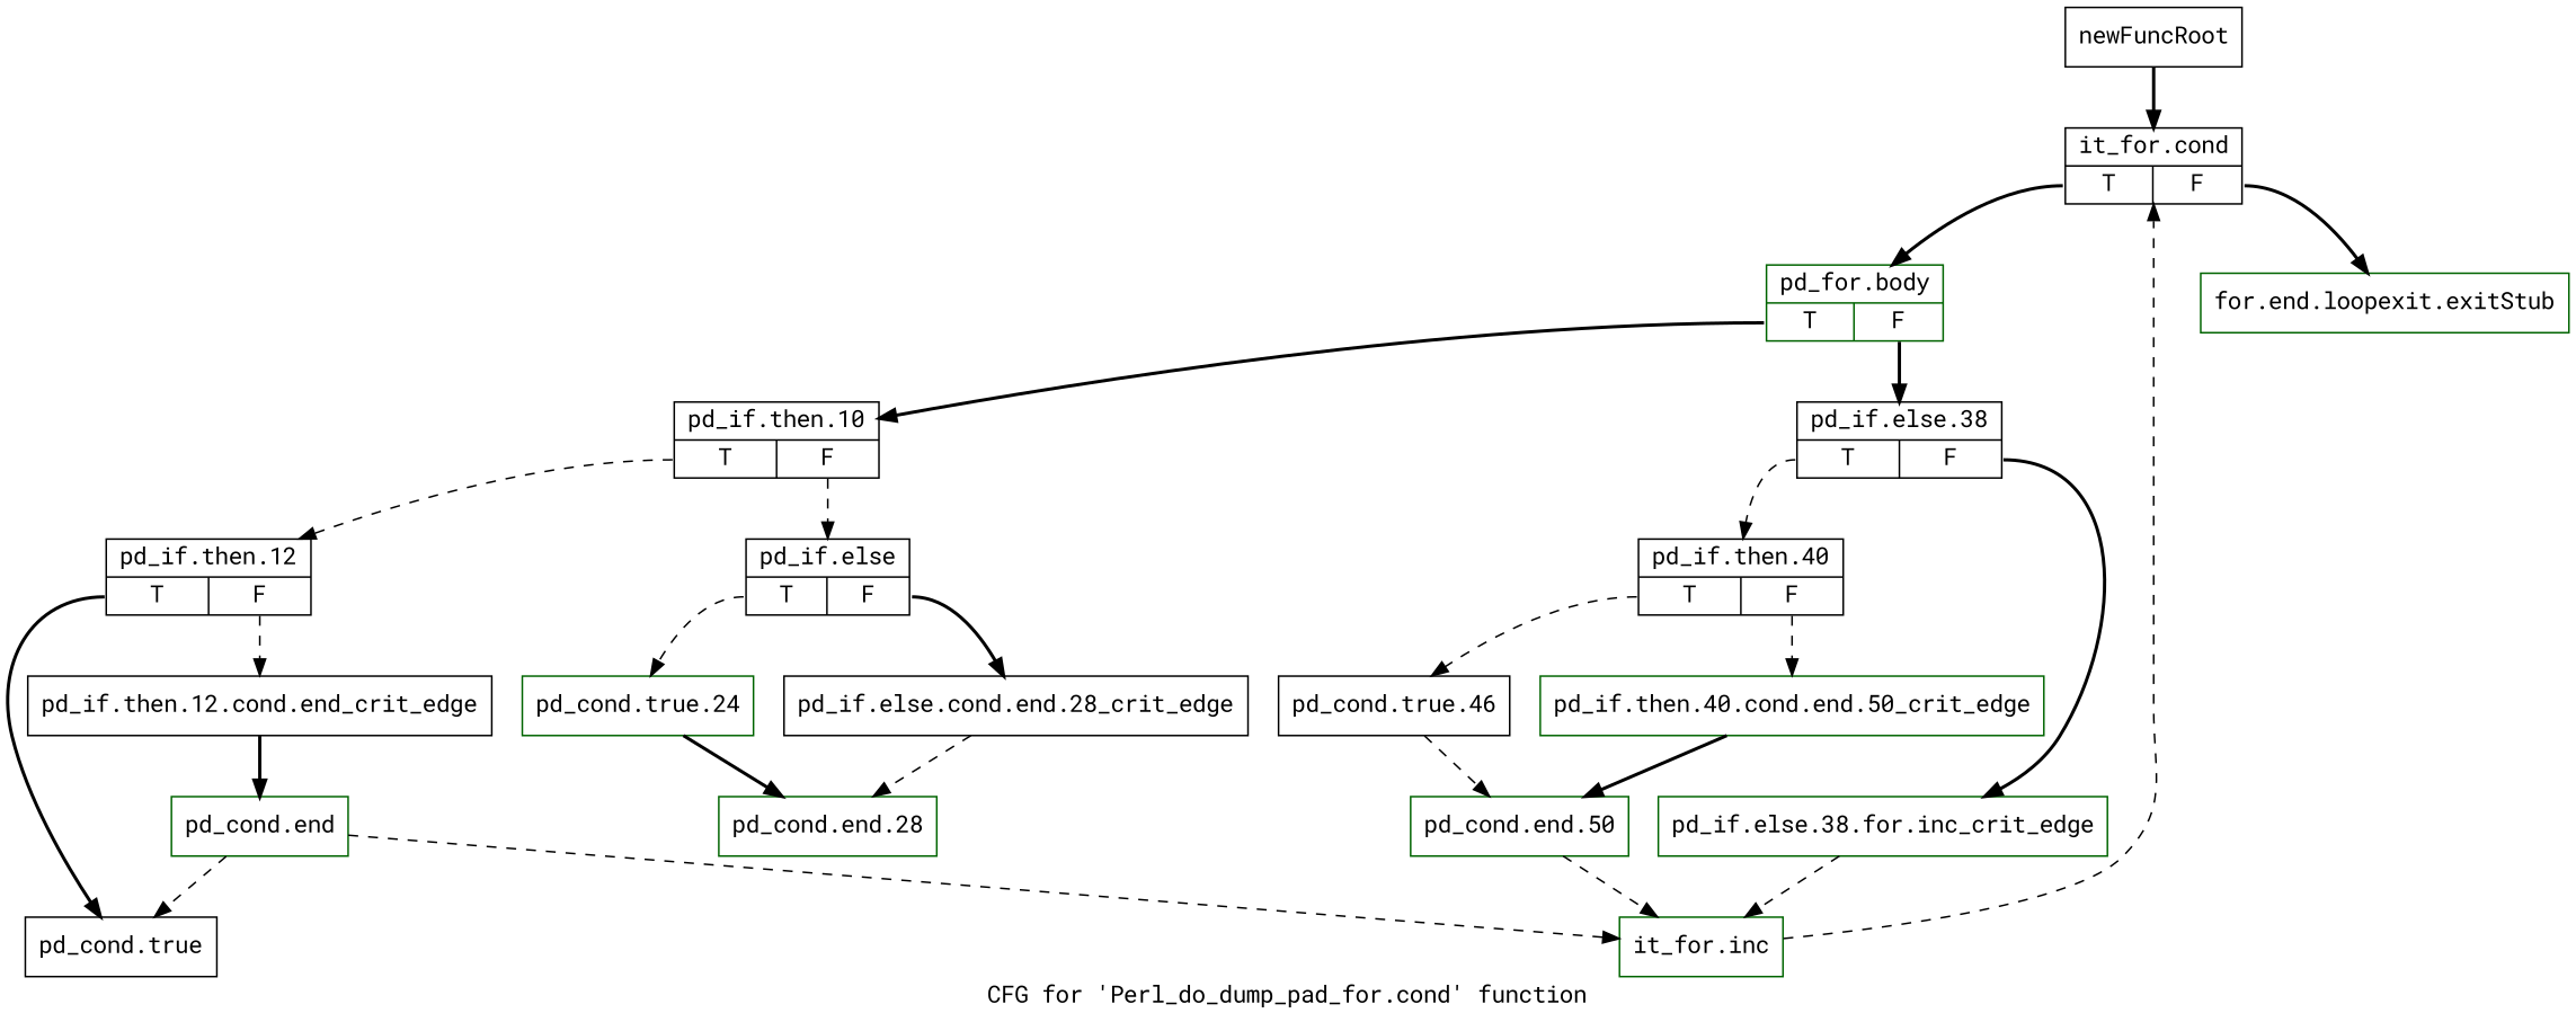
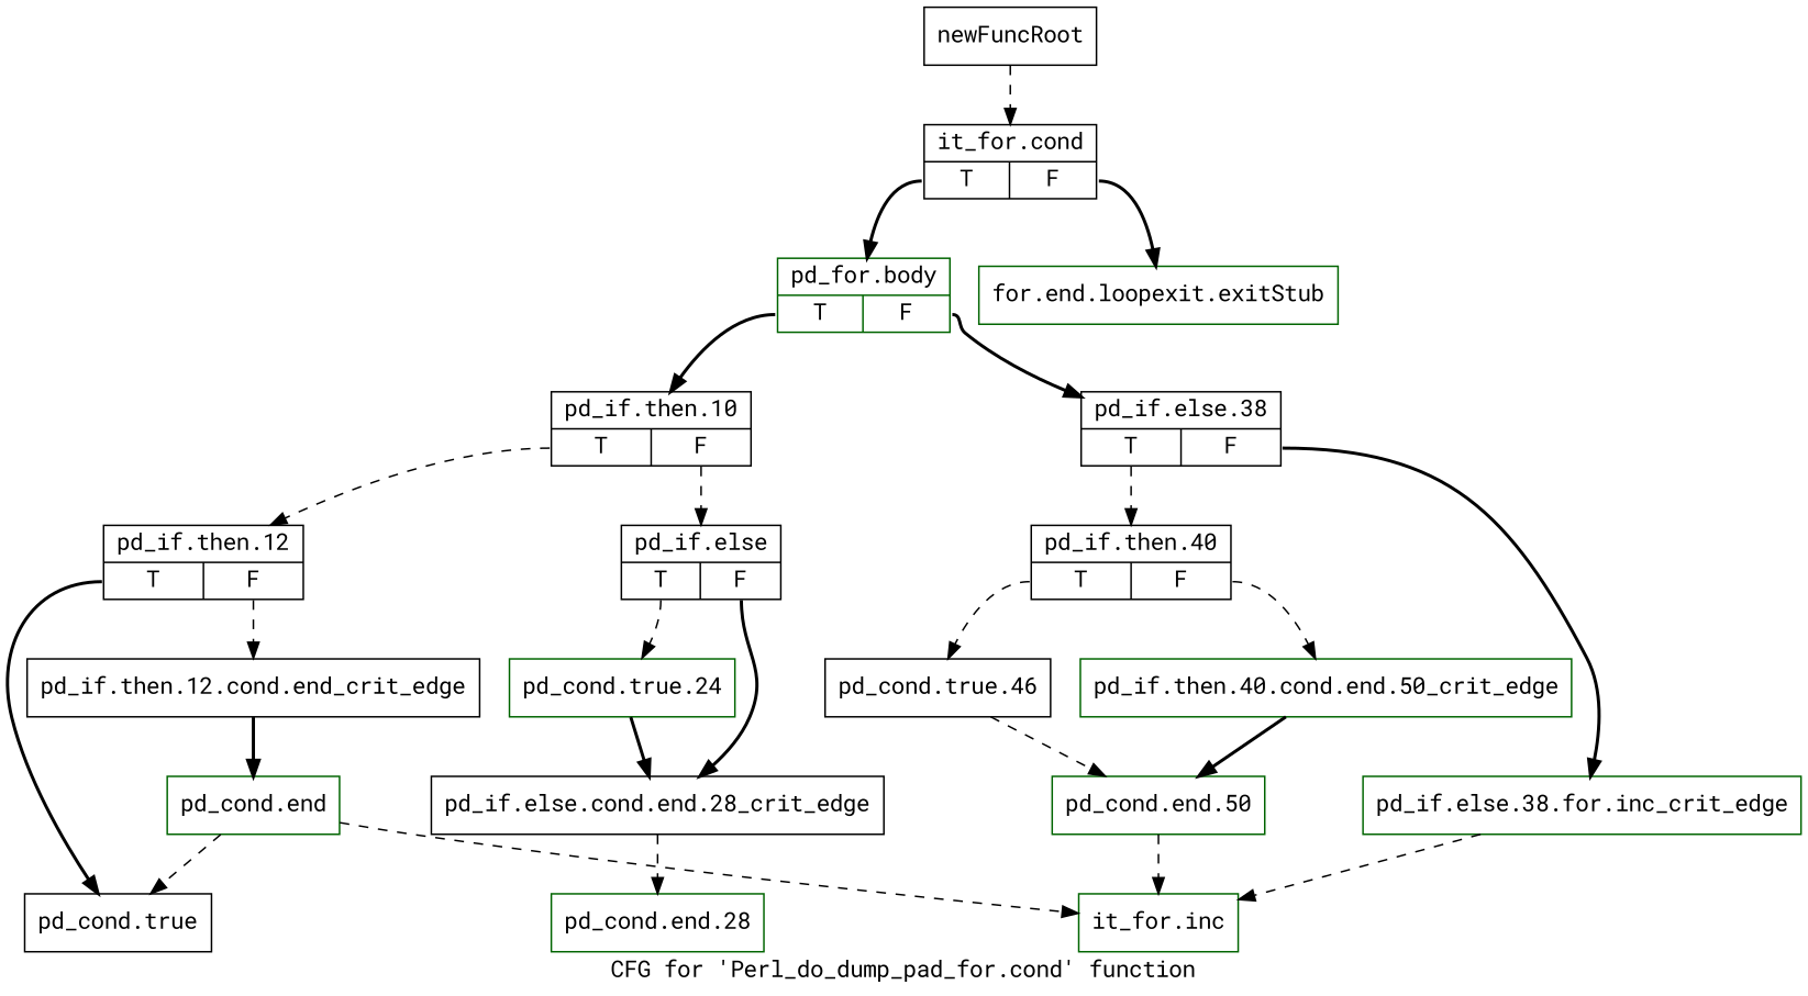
  digraph {
    fontname="Roboto Mono"
    label="CFG for 'Perl_do_dump_pad_for.cond' function"
    node [color=black fontname="Roboto Mono" shape=record]
    edge [fontname="Roboto Mono" style=dashed]
    n1 [label="{newFuncRoot}"]
    n2 [label="{it_for.cond|{<s0>T|<s1>F}}"]
    n3 [color=darkgreen label="{for.end.loopexit.exitStub}"]
    n4 [color=darkgreen label="{pd_for.body|{<s0>T|<s1>F}}"]
    n5 [label="{pd_if.then.10|{<s0>T|<s1>F}}"]
    n6 [label="{pd_if.else.38|{<s0>T|<s1>F}}"]
    n7 [label="{pd_if.then.12|{<s0>T|<s1>F}}"]
    n8 [label="{pd_if.else|{<s0>T|<s1>F}}"]
    n9 [label="{pd_if.then.40|{<s0>T|<s1>F}}"]
    n10 [color=darkgreen label="{pd_if.else.38.for.inc_crit_edge}"]
    n11 [label="{pd_cond.true}"]
    n12 [label="{pd_if.then.12.cond.end_crit_edge}"]
    n13 [color=darkgreen label="{pd_cond.true.24}"]
    n14 [label="{pd_if.else.cond.end.28_crit_edge}"]
    n15 [label="{pd_cond.true.46}"]
    n16 [color=darkgreen label="{pd_if.then.40.cond.end.50_crit_edge}"]
    n17 [color=darkgreen label="{it_for.inc}"]
    n18 [color=darkgreen label="{pd_cond.end.50}"]
    n19 [color=darkgreen label="{pd_cond.end}"]
    n20 [color=darkgreen label="{pd_cond.end.28}"]
-   n1 -> n2 [style=bold]
+   n1 -> n2
    n2 -> n3 [style=bold tailport=s1]
    n2 -> n4 [style=bold tailport=s0]
    n4 -> n5 [style=bold tailport=s0]
    n4 -> n6 [style=bold tailport=s1]
    n5 -> n7 [tailport=s0]
    n5 -> n8 [tailport=s1]
    n6 -> n9 [tailport=s0]
    n6 -> n10 [style=bold tailport=s1]
    n7 -> n11 [style=bold tailport=s0]
    n7 -> n12 [tailport=s1]
    n8 -> n13 [tailport=s0]
    n8 -> n14 [style=bold tailport=s1]
    n9 -> n15 [tailport=s0]
    n9 -> n16 [tailport=s1]
    n10 -> n17
    n12 -> n19 [style=bold]
-   n13 -> n20 [style=bold]
+   n13 -> n14 [style=bold]
    n14 -> n20
    n15 -> n18
    n16 -> n18 [style=bold]
-   n17 -> n2
    n18 -> n17
    n19 -> n11
    n19 -> n17
  }
